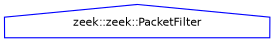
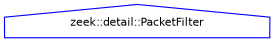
  digraph {
    rankdir=LR
-   n1 [color=blue fillcolor=white fontname=Helvetica fontsize=10 height=0.2 label="zeek::zeek::PacketFilter" shape=house style=filled width=0.4]
+   n1 [color=blue fillcolor=white fontname=Helvetica fontsize=10 height=0.2 label="zeek::detail::PacketFilter" shape=house style=filled width=0.4]
  }
